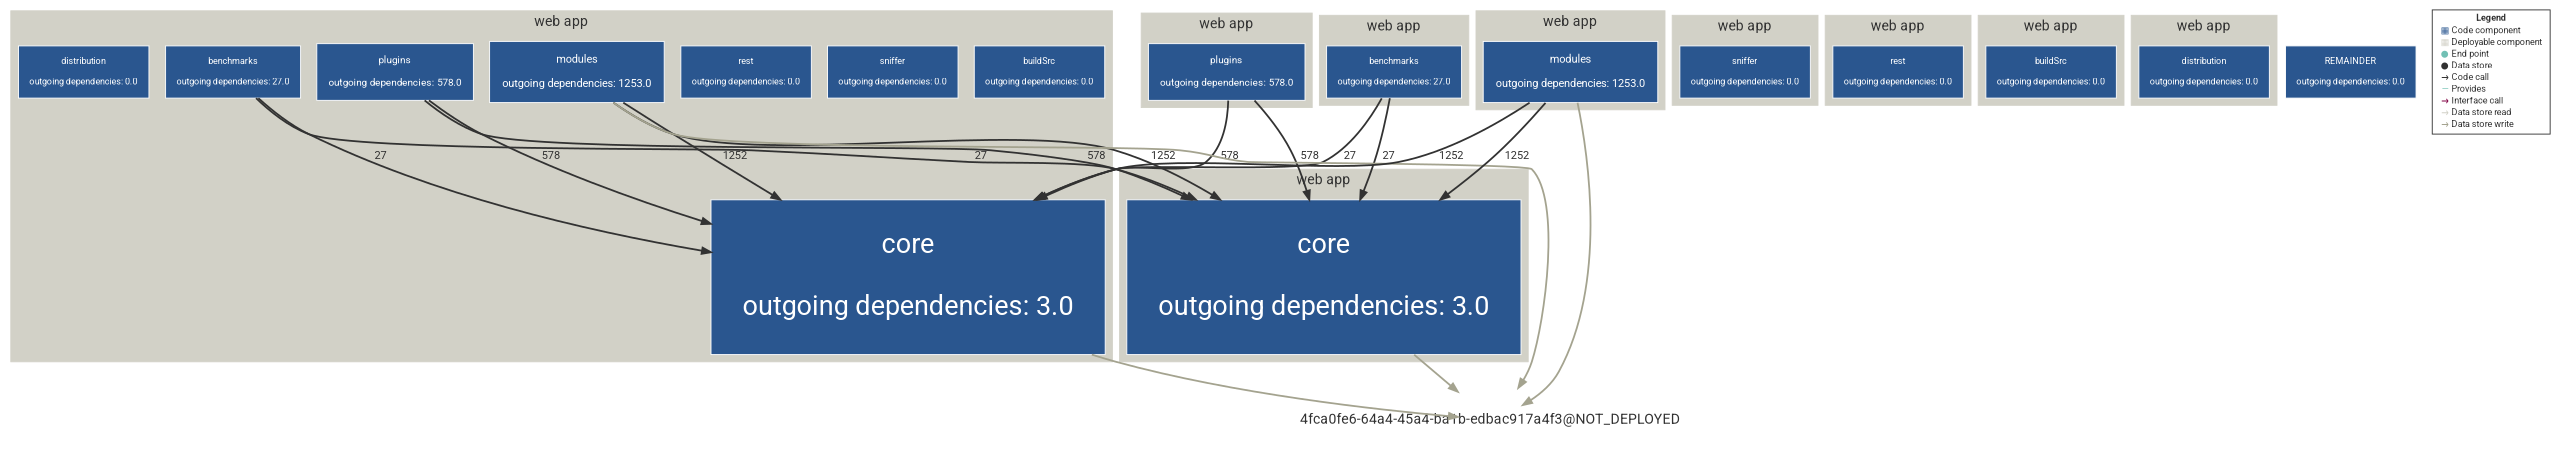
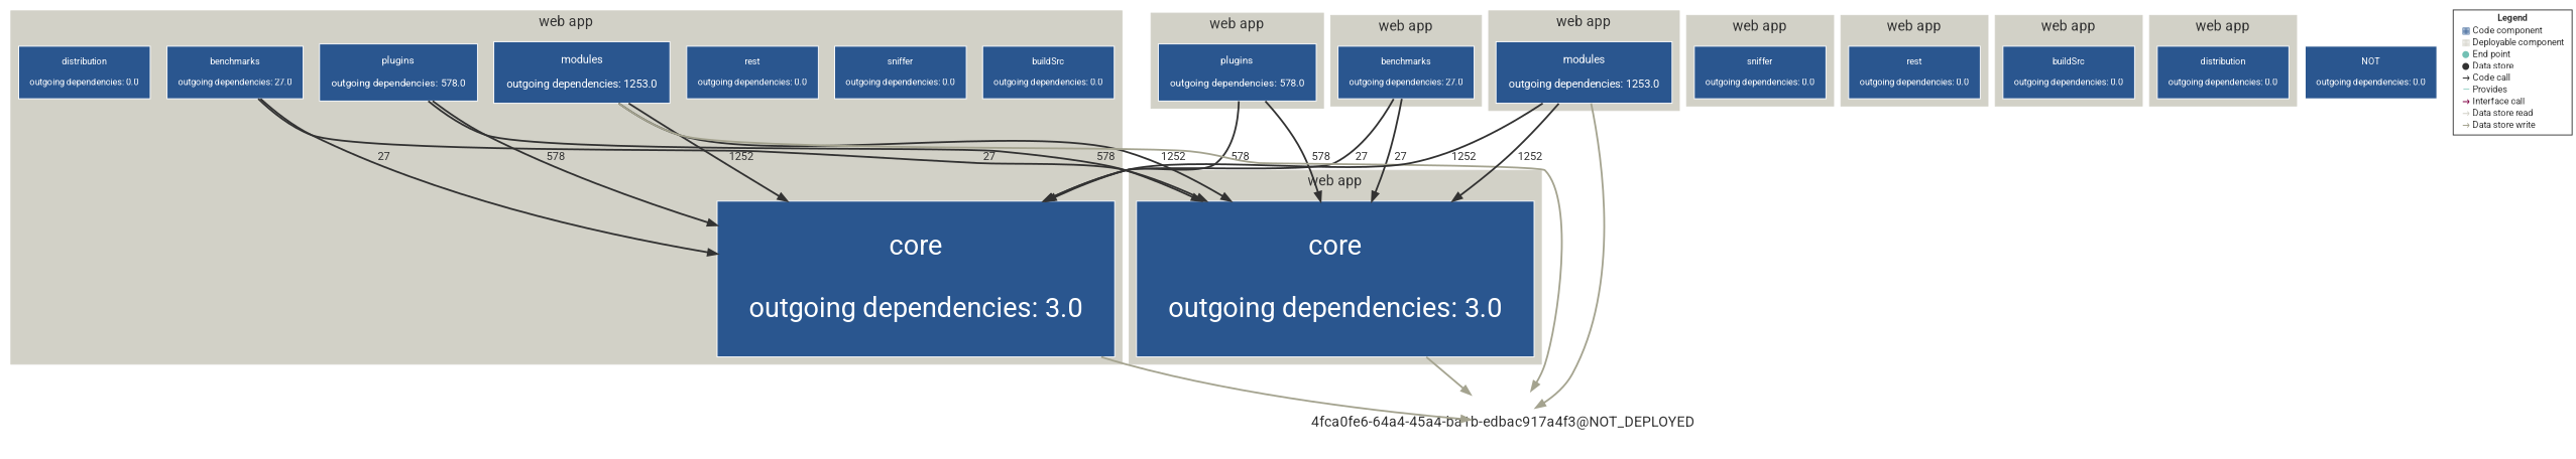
  digraph {
    compound=true
    rankdir=TD
    fontname=Roboto
    node [color="#FFFFFF" fillcolor="#2A568F" fontcolor="#FFFFFF" fontname=Roboto fontsize=10 margin=0.16 penwidth=1 shape=box style=filled]
    edge [color="#323232" fontcolor="#323232" fontname=Roboto fontsize=12 penwidth=2]
    n1 [fontsize=11 label="plugins\n\noutgoing dependencies: 578.0" margin=0.176]
    n2 [fontsize=30 label="core\n\noutgoing dependencies: 3.0" margin=0.48]
    n3 [label="benchmarks\n\noutgoing dependencies: 27.0"]
    n4 [label="buildSrc\n\noutgoing dependencies: 0.0"]
    n5 [label="sniffer\n\noutgoing dependencies: 0.0"]
    n6 [label="rest\n\noutgoing dependencies: 0.0"]
    n7 [fontsize=11 label="plugins\n\noutgoing dependencies: 578.0" margin=0.176]
    n8 [fontsize=12 label="modules\n\noutgoing dependencies: 1253.0" margin=0.192]
    n9 [fontsize=30 label="core\n\noutgoing dependencies: 3.0" margin=0.48]
    n10 [label="benchmarks\n\noutgoing dependencies: 27.0"]
    n11 [label="distribution\n\noutgoing dependencies: 0.0"]
    n12 [label="sniffer\n\noutgoing dependencies: 0.0"]
    n13 [label="rest\n\noutgoing dependencies: 0.0"]
    n14 [fontsize=12 label="modules\n\noutgoing dependencies: 1253.0" margin=0.192]
    n15 [label="buildSrc\n\noutgoing dependencies: 0.0"]
    n16 [label="distribution\n\noutgoing dependencies: 0.0"]
    "4fca0fe6-64a4-45a4-ba1b-edbac917a4f3@NOT_DEPLOYED" [fixedsize=true fontcolor="#323232" fontsize=16 height=1.000 penwidth=0 width=1.000 color="" fillcolor="" margin="" style=""]
-   n18 [label="REMAINDER\n\noutgoing dependencies: 0.0"]
+   n18 [label="NOT\n\noutgoing dependencies: 0.0"]
    n19 [color="#323232" fillcolor="#FFFFFF" fontcolor="#323232" label=<<TABLE BORDER="0" CELLPADDING="1" CELLSPACING="0"> <TR><TD COLSPAN="2"><B>Legend</B></TD></TR> <TR><TD><FONT COLOR="#2A568F">&#9638;</FONT></TD><TD ALIGN="left">Code component</TD></TR> <TR><TD><FONT COLOR="#D2D1C7">&#9638;</FONT></TD><TD ALIGN="left">Deployable component</TD></TR> <TR><TD><FONT COLOR="#72C0B4">&#9679;</FONT></TD><TD ALIGN="left">End point</TD></TR> <TR><TD><FONT COLOR="#323232">&#9679;</FONT></TD><TD ALIGN="left">Data store</TD></TR> <TR><TD><FONT COLOR="#323232">&rarr;</FONT></TD><TD ALIGN="left">Code call</TD></TR> <TR><TD><FONT COLOR="#72C0B4">&#8212;</FONT></TD><TD ALIGN="left">Provides</TD></TR> <TR><TD><FONT COLOR="#820445">&rarr;</FONT></TD><TD ALIGN="left">Interface call</TD></TR> <TR><TD><FONT COLOR="#D2D1C7">&rarr;</FONT></TD><TD ALIGN="left">Data store read</TD></TR> <TR><TD><FONT COLOR="#A4A38F">&rarr;</FONT></TD><TD ALIGN="left">Data store write</TD></TR> </TABLE> > margin=""]
    subgraph cluster_1 {
      color="#D2D1C7"
      fontcolor="#323232"
      fontsize=16
      label="web app"
      style=filled
      n1
    }
    subgraph cluster_2 {
      color="#D2D1C7"
      fontcolor="#323232"
      fontsize=16
      label="web app"
      style=filled
      n2
    }
    subgraph cluster_3 {
      color="#D2D1C7"
      fontcolor="#323232"
      fontsize=16
      label="web app"
      style=filled
      n3
    }
    subgraph cluster_4 {
      color="#D2D1C7"
      fontcolor="#323232"
      fontsize=16
      label="web app"
      style=filled
      n4
      n5
      n6
      n7
      n8
      n9
      n10
      n11
    }
    subgraph cluster_5 {
      color="#D2D1C7"
      fontcolor="#323232"
      fontsize=16
      label="web app"
      style=filled
      n12
    }
    subgraph cluster_6 {
      color="#D2D1C7"
      fontcolor="#323232"
      fontsize=16
      label="web app"
      style=filled
      n13
    }
    subgraph cluster_7 {
      color="#D2D1C7"
      fontcolor="#323232"
      fontsize=16
      label="web app"
      style=filled
      n14
    }
    subgraph cluster_8 {
      color="#D2D1C7"
      fontcolor="#323232"
      fontsize=16
      label="web app"
      style=filled
      n15
    }
    subgraph cluster_9 {
      color="#D2D1C7"
      fontcolor="#323232"
      fontsize=16
      label="web app"
      style=filled
      n16
    }
    n1 -> n2 [label="  578"]
    n1 -> n9 [label="  578"]
    n2 -> "4fca0fe6-64a4-45a4-ba1b-edbac917a4f3@NOT_DEPLOYED" [color="#A4A38F" fontcolor="#A4A38F"]
    n3 -> n2 [label="  27"]
    n3 -> n9 [label="  27"]
    n7 -> n2 [label="  578"]
    n7 -> n9 [label="  578"]
    n8 -> n2 [label="  1252"]
    n8 -> n9 [label="  1252"]
    n8 -> "4fca0fe6-64a4-45a4-ba1b-edbac917a4f3@NOT_DEPLOYED" [color="#A4A38F" fontcolor="#A4A38F"]
    n9 -> "4fca0fe6-64a4-45a4-ba1b-edbac917a4f3@NOT_DEPLOYED" [color="#A4A38F" fontcolor="#A4A38F"]
    n10 -> n2 [label="  27"]
    n10 -> n9 [label="  27"]
    n14 -> n2 [label="  1252"]
    n14 -> n9 [label="  1252"]
    n14 -> "4fca0fe6-64a4-45a4-ba1b-edbac917a4f3@NOT_DEPLOYED" [color="#A4A38F" fontcolor="#A4A38F"]
  }
